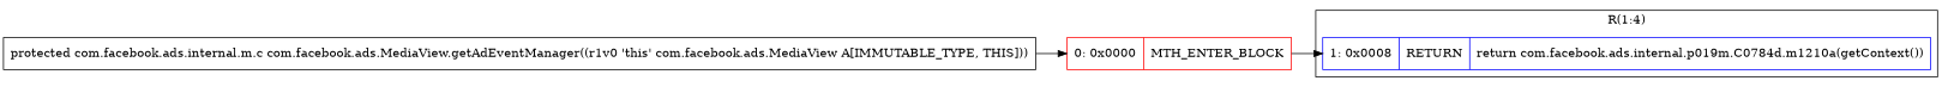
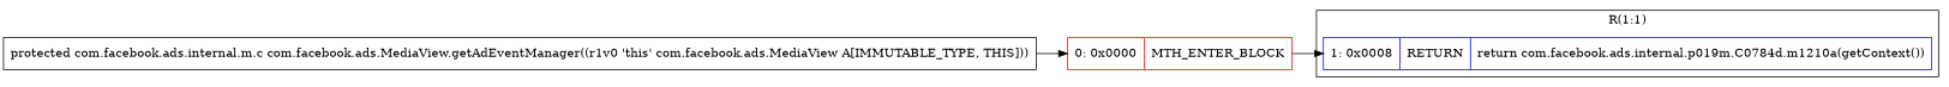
  digraph {
    rankdir=LR
    node [shape=record]
    n1 [color=blue label="{1\:\ 0x0008|RETURN\l|return com.facebook.ads.internal.p019m.C0784d.m1210a(getContext())\l}"]
    n2 [color=red label="{0\:\ 0x0000|MTH_ENTER_BLOCK\l}"]
    n3 [label="{protected com.facebook.ads.internal.m.c com.facebook.ads.MediaView.getAdEventManager((r1v0 'this' com.facebook.ads.MediaView A[IMMUTABLE_TYPE, THIS])) }"]
    subgraph cluster_1 {
-     label="R(1:4)"
+     label="R(1:1)"
      n1
    }
    n2 -> n1
    n3 -> n2
  }
